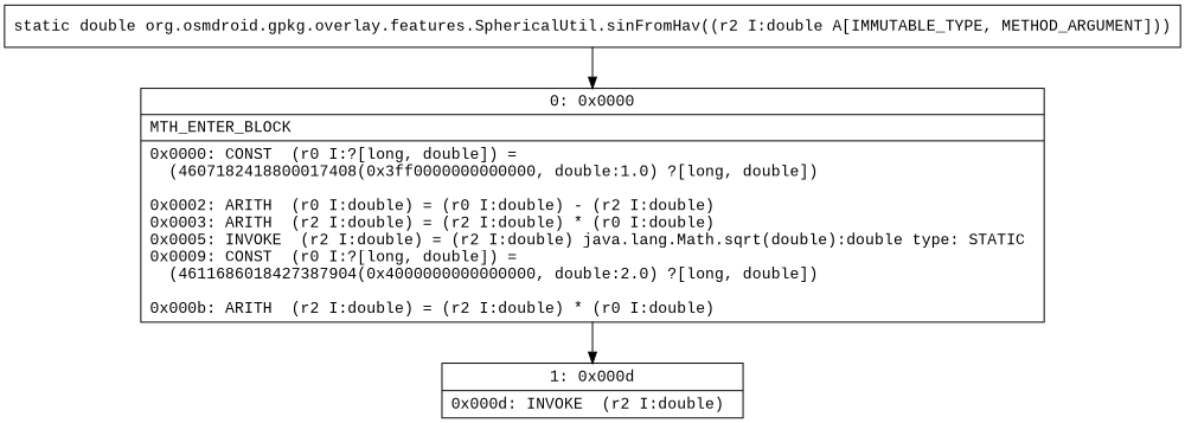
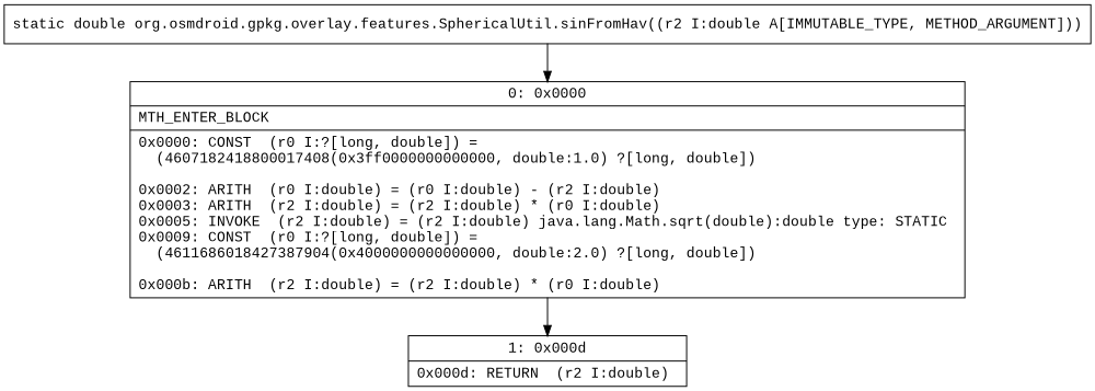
  digraph {
    fontname="Liberation Mono"
    node [shape=record fontname="Liberation Mono"]
    edge [fontname="Liberation Mono"]
    n1 [label="{0\:\ 0x0000|MTH_ENTER_BLOCK\l|0x0000: CONST  (r0 I:?[long, double]) = \l  (4607182418800017408(0x3ff0000000000000, double:1.0) ?[long, double])\l \l0x0002: ARITH  (r0 I:double) = (r0 I:double) \- (r2 I:double) \l0x0003: ARITH  (r2 I:double) = (r2 I:double) * (r0 I:double) \l0x0005: INVOKE  (r2 I:double) = (r2 I:double) java.lang.Math.sqrt(double):double type: STATIC \l0x0009: CONST  (r0 I:?[long, double]) = \l  (4611686018427387904(0x4000000000000000, double:2.0) ?[long, double])\l \l0x000b: ARITH  (r2 I:double) = (r2 I:double) * (r0 I:double) \l}"]
-   n2 [label="{1\:\ 0x000d|0x000d: INVOKE  (r2 I:double) \l}"]
+   n2 [label="{1\:\ 0x000d|0x000d: RETURN  (r2 I:double) \l}"]
    n3 [label="{static double org.osmdroid.gpkg.overlay.features.SphericalUtil.sinFromHav((r2 I:double A[IMMUTABLE_TYPE, METHOD_ARGUMENT])) }"]
    n1 -> n2
    n3 -> n1
  }
